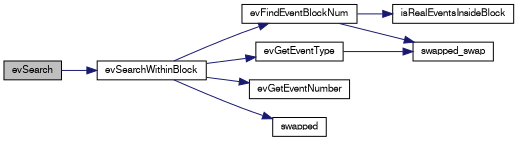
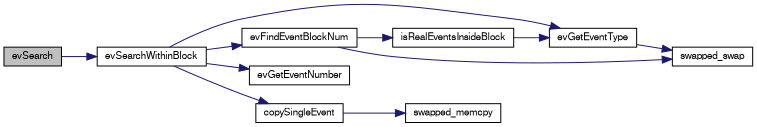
  digraph {
    rankdir=LR
    node [color=black fontname=FreeSans fontsize=10 shape=record]
    edge [color=midnightblue fontname=FreeSans fontsize=10 labelfontname=FreeSans labelfontsize=10 style=solid]
    n1 [fillcolor=grey75 fontcolor=black height=0.2 label=evSearch style=filled width=0.4]
    n2 [height=0.2 label=evSearchWithinBlock width=0.4]
    n3 [height=0.2 label=evFindEventBlockNum width=0.4]
    n4 [height=0.2 label=evGetEventType width=0.4]
    n5 [height=0.2 label=evGetEventNumber width=0.4]
-   n6 [height=0.2 label=swapped width=0.4]
+   n6 [height=0.2 label=copySingleEvent width=0.4]
    n7 [height=0.2 label=isRealEventsInsideBlock width=0.4]
    n8 [height=0.2 label=swapped_swap width=0.4]
+   n9 [height=0.2 label=swapped_memcpy width=0.4]
    n1 -> n2
    n2 -> n3
    n2 -> n4
    n2 -> n5
    n2 -> n6
    n3 -> n7
    n3 -> n8
    n4 -> n8
+   n6 -> n9
+   n7 -> n4
  }
